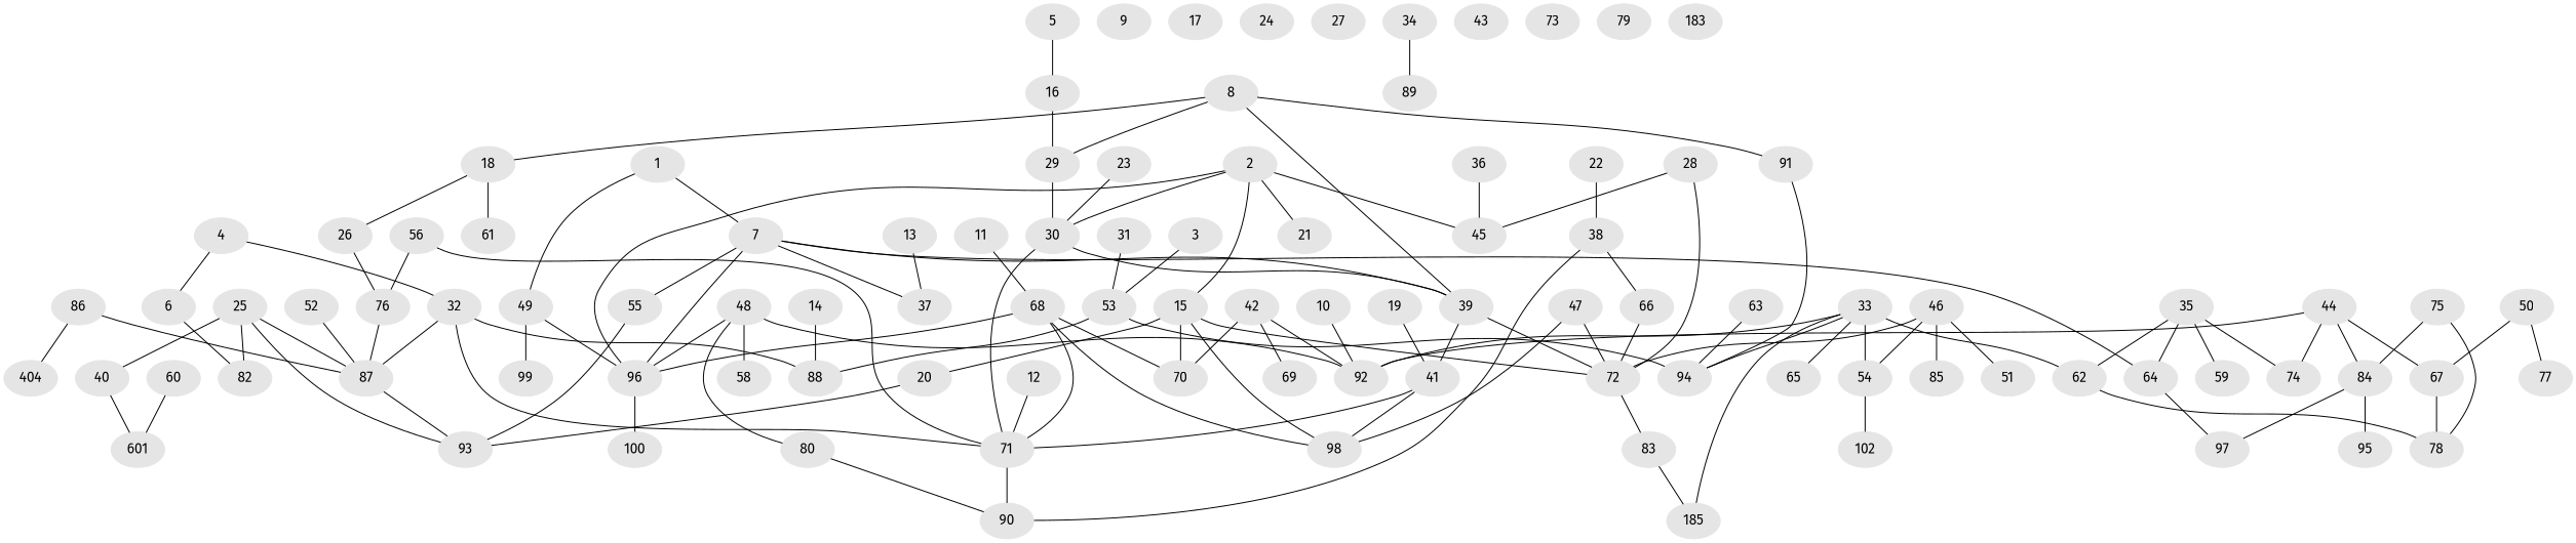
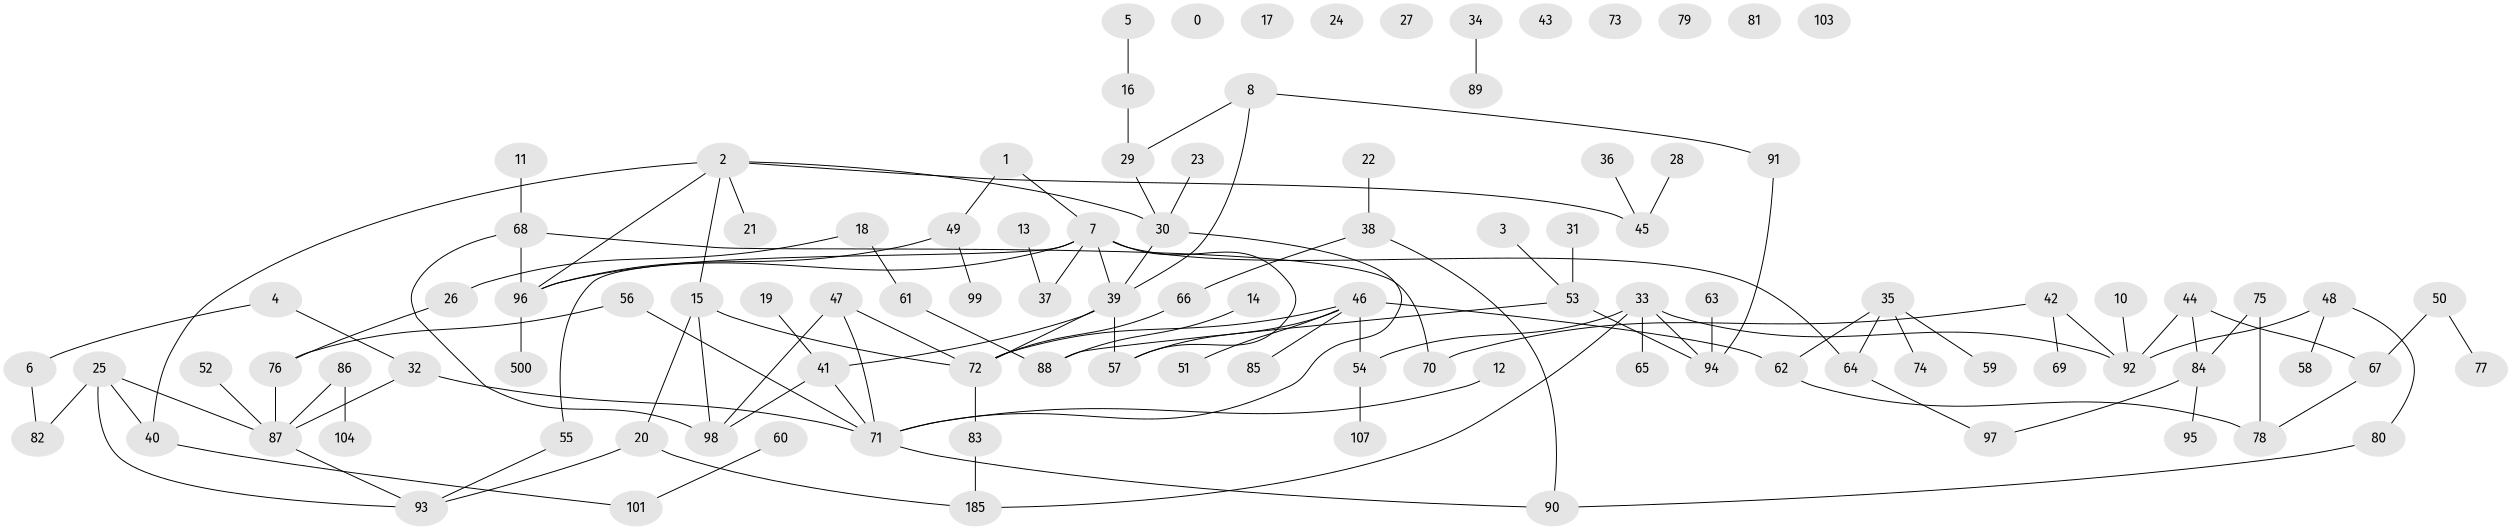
  graph {
    fontname="Fira Sans"
    node [color=gray90 fontname="Fira Sans" style=filled]
    edge [fontname="Fira Sans"]
    1
    7
    49
    96
    37
    39
    55
+   57
    64
    99
    2
    15
    21
    30
    40
    45
    20
    70
    72
    98
    71
-   101 [label=601]
-   100
+   101
+   100 [label=500]
    3
    53
    88
    94
    4
    6
    32
    82
    87
    5
    16
    29
    41
    93
    97
    8
    18
    91
    26
    61
-   9
+   9 [label=0]
    10
    92
    11
    68
    12
    90
    13
    14
    n53 [label=185]
    83
    17
    76
    19
    22
    38
    66
    23
    24
    25
    27
    28
    31
    33
    54
    65
-   102
+   102 [label=107]
    34
    89
    35
    59
    62
    74
    78
    36
    42
    69
    43
    44
    67
    84
    95
    46
    51
    85
    47
    48
    58
    80
    50
    77
    52
    56
    60
    63
    73
    75
    79
+   81
    86
-   104 [label=404]
-   103 [label=183]
+   104
+   103
    1 -- 7
    1 -- 49
    7 -- 96
    7 -- 37
    7 -- 39
    7 -- 55
+   7 -- 57
    7 -- 64
    49 -- 96
    49 -- 99
    96 -- 100
+   39 -- 57
    39 -- 72
    39 -- 41
    55 -- 93
    64 -- 97
    2 -- 96
    2 -- 15
    2 -- 21
    2 -- 30
+   2 -- 40
    2 -- 45
    15 -- 20
-   15 -- 70
    15 -- 72
    15 -- 98
    30 -- 39
    30 -- 71
    40 -- 101
    20 -- 93
+   20 -- n53
    72 -- 83
    71 -- 90
    3 -- 53
    53 -- 88
    53 -- 94
    4 -- 6
    4 -- 32
    6 -- 82
    32 -- 71
-   32 -- 88
+   61 -- 88
    32 -- 87
    87 -- 93
    5 -- 16
    16 -- 29
    29 -- 30
    41 -- 98
    41 -- 71
    8 -- 39
    8 -- 29
-   8 -- 18
    8 -- 91
    18 -- 26
    18 -- 61
    91 -- 94
    26 -- 76
    10 -- 92
    11 -- 68
    68 -- 96
    68 -- 70
    68 -- 98
    12 -- 71
    13 -- 37
    14 -- 88
    83 -- n53
    76 -- 87
    19 -- 41
    22 -- 38
    38 -- 90
    38 -- 66
    66 -- 72
    23 -- 30
    25 -- 40
    25 -- 82
    25 -- 87
    25 -- 93
    28 -- 45
-   28 -- 72
    31 -- 53
    33 -- 94
    33 -- 92
    33 -- n53
    33 -- 54
    33 -- 65
    54 -- 102
    34 -- 89
    35 -- 64
    35 -- 59
    35 -- 62
    35 -- 74
    62 -- 78
    36 -- 45
    42 -- 70
    42 -- 92
    42 -- 69
    44 -- 92
-   44 -- 74
    44 -- 67
    44 -- 84
    67 -- 78
    84 -- 97
    84 -- 95
+   46 -- 57
    46 -- 72
    46 -- 54
-   33 -- 62
+   46 -- 62
    46 -- 51
    46 -- 85
    47 -- 72
    47 -- 98
-   68 -- 71
-   48 -- 96
+   47 -- 71
    48 -- 92
    48 -- 58
    48 -- 80
    80 -- 90
    50 -- 67
    50 -- 77
    52 -- 87
    56 -- 71
    56 -- 76
    60 -- 101
    63 -- 94
    75 -- 78
    75 -- 84
    86 -- 87
    86 -- 104
  }
